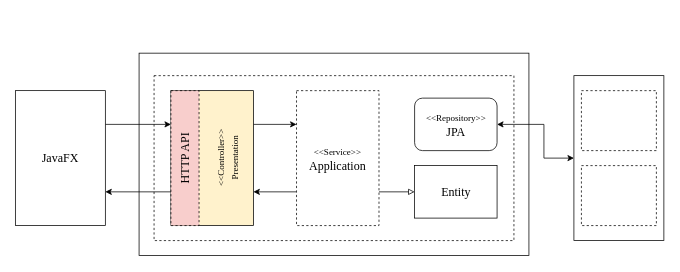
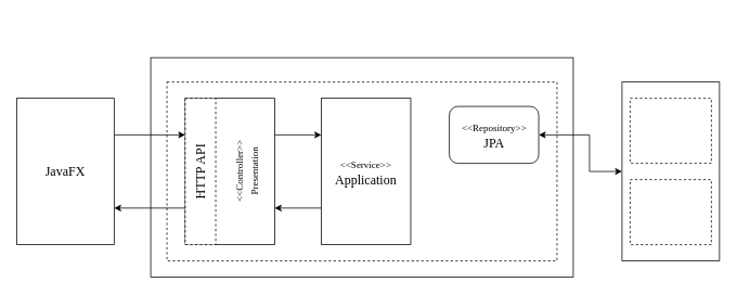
  <mxCell id="0" />
  <mxCell id="1" parent="0" />
  <mxCell id="2" value="" style="rounded=0;whiteSpace=wrap;html=1;" parent="1" vertex="1"><mxGeometry x="185" y="70" width="520" height="270" as="geometry" /></mxCell>
  <mxCell id="3" value="" style="rounded=0;whiteSpace=wrap;html=1;dashed=1;fontFamily=Noto Sans KR;fontSource=https%3A%2F%2Ffonts.googleapis.com%2Fcss%3Ffamily%3DNoto%2BSans%2BKR;fontSize=14;" parent="1" vertex="1"><mxGeometry x="205" y="100" width="480" height="220" as="geometry" /></mxCell>
  <mxCell id="4" value="" style="rounded=0;whiteSpace=wrap;html=1;" parent="1" vertex="1"><mxGeometry x="765" y="100" width="120" height="220" as="geometry" /></mxCell>
  <mxCell id="5" value="" style="rounded=0;whiteSpace=wrap;html=1;dashed=1;" parent="1" vertex="1"><mxGeometry x="775" y="120" width="100" height="80" as="geometry" /></mxCell>
  <mxCell id="6" value="" style="shape=image;verticalLabelPosition=bottom;labelBackgroundColor=#ffffff;verticalAlign=top;aspect=fixed;imageAspect=0;image=https://spring.io/images/spring-logo-9146a4d3298760c2e7e49595184e1975.svg;" parent="1" vertex="1"><mxGeometry x="195" y="20" width="155.84" height="40" as="geometry" /></mxCell>
  <mxCell id="7" value="" style="shape=image;verticalLabelPosition=bottom;labelBackgroundColor=#ffffff;verticalAlign=top;aspect=fixed;imageAspect=0;image=https://www.h2database.com/html/images/h2-logo-2.png;" parent="1" vertex="1"><mxGeometry x="788.47" y="140" width="73.06" height="40" as="geometry" /></mxCell>
  <mxCell id="8" style="edgeStyle=orthogonalEdgeStyle;rounded=0;orthogonalLoop=1;jettySize=auto;html=1;exitX=1;exitY=0.5;exitDx=0;exitDy=0;fontFamily=Noto Sans KR;fontSource=https%3A%2F%2Ffonts.googleapis.com%2Fcss%3Ffamily%3DNoto%2BSans%2BKR;fontSize=18;startArrow=classic;startFill=1;entryX=0;entryY=0.5;entryDx=0;entryDy=0;" parent="1" source="20" target="4" edge="1"><mxGeometry relative="1" as="geometry"><mxPoint x="635" y="160" as="sourcePoint" /><mxPoint x="675" y="120" as="targetPoint" /><Array as="points"><mxPoint x="725" y="165" /><mxPoint x="725" y="210" /></Array></mxGeometry></mxCell>
  <mxCell id="9" value="" style="rounded=0;whiteSpace=wrap;html=1;dashed=1;" parent="1" vertex="1"><mxGeometry x="775" y="220" width="100" height="80" as="geometry" /></mxCell>
  <mxCell id="10" value="" style="shape=image;verticalLabelPosition=bottom;labelBackgroundColor=#ffffff;verticalAlign=top;aspect=fixed;imageAspect=0;image=https://www.postgresql.org/media/img/about/press/elephant.png;" parent="1" vertex="1"><mxGeometry x="795.93" y="230" width="58.15" height="60" as="geometry" /></mxCell>
  <mxCell id="11" style="edgeStyle=orthogonalEdgeStyle;rounded=0;orthogonalLoop=1;jettySize=auto;html=1;exitX=0;exitY=0.75;exitDx=0;exitDy=0;entryX=1;entryY=0.75;entryDx=0;entryDy=0;fontFamily=Noto Sans KR;fontSource=https%3A%2F%2Ffonts.googleapis.com%2Fcss%3Ffamily%3DNoto%2BSans%2BKR;fontSize=14;startArrow=none;startFill=0;" parent="1" source="13" target="16" edge="1"><mxGeometry relative="1" as="geometry" /></mxCell>
- <mxCell id="12" style="edgeStyle=orthogonalEdgeStyle;rounded=0;orthogonalLoop=1;jettySize=auto;html=1;exitX=1;exitY=0.75;exitDx=0;exitDy=0;entryX=0;entryY=0.5;entryDx=0;entryDy=0;fontFamily=Noto Sans KR;fontSource=https%3A%2F%2Ffonts.googleapis.com%2Fcss%3Ffamily%3DNoto%2BSans%2BKR;fontSize=14;startArrow=none;startFill=0;endArrow=block;endFill=0;" parent="1" source="13" target="17" edge="1"><mxGeometry relative="1" as="geometry" /></mxCell>
- <mxCell id="13" value="&lt;font data-font-src=&quot;https://fonts.googleapis.com/css?family=Noto+Sans+KR&quot;&gt;&lt;font style=&quot;font-size: 12px&quot;&gt;&amp;lt;&amp;lt;Service&amp;gt;&amp;gt;&lt;/font&gt;&lt;br&gt;Application&lt;br style=&quot;font-size: 16px&quot;&gt;&lt;/font&gt;" style="rounded=0;whiteSpace=wrap;html=1;fontFamily=Noto Sans KR;fontSource=https%3A%2F%2Ffonts.googleapis.com%2Fcss%3Ffamily%3DNoto%2BSans%2BKR;fontSize=16;verticalAlign=middle;horizontal=1;dashed=1;" parent="1" vertex="1"><mxGeometry x="395" y="120" width="110" height="180" as="geometry" /></mxCell>
+ <mxCell id="13" value="&lt;font data-font-src=&quot;https://fonts.googleapis.com/css?family=Noto+Sans+KR&quot;&gt;&lt;font style=&quot;font-size: 12px&quot;&gt;&amp;lt;&amp;lt;Service&amp;gt;&amp;gt;&lt;/font&gt;&lt;br&gt;Application&lt;br style=&quot;font-size: 16px&quot;&gt;&lt;/font&gt;" style="rounded=0;whiteSpace=wrap;html=1;fontFamily=Noto Sans KR;fontSource=https%3A%2F%2Ffonts.googleapis.com%2Fcss%3Ffamily%3DNoto%2BSans%2BKR;fontSize=16;verticalAlign=middle;horizontal=1;" parent="1" vertex="1"><mxGeometry x="395" y="120" width="110" height="180" as="geometry" /></mxCell>
  <mxCell id="14" style="edgeStyle=orthogonalEdgeStyle;rounded=0;orthogonalLoop=1;jettySize=auto;html=1;exitX=1;exitY=0.25;exitDx=0;exitDy=0;entryX=0;entryY=0.25;entryDx=0;entryDy=0;fontFamily=Noto Sans KR;fontSource=https%3A%2F%2Ffonts.googleapis.com%2Fcss%3Ffamily%3DNoto%2BSans%2BKR;fontSize=14;startArrow=none;startFill=0;" parent="1" source="16" target="13" edge="1"><mxGeometry relative="1" as="geometry" /></mxCell>
  <mxCell id="15" style="edgeStyle=orthogonalEdgeStyle;rounded=0;orthogonalLoop=1;jettySize=auto;html=1;exitX=0;exitY=0.75;exitDx=0;exitDy=0;entryX=1;entryY=0.75;entryDx=0;entryDy=0;fontFamily=Noto Sans KR;fontSource=https%3A%2F%2Ffonts.googleapis.com%2Fcss%3Ffamily%3DNoto%2BSans%2BKR;fontSize=14;startArrow=none;startFill=0;endArrow=classic;endFill=1;" parent="1" source="16" target="19" edge="1"><mxGeometry relative="1" as="geometry" /></mxCell>
- <mxCell id="16" value="&lt;font data-font-src=&quot;https://fonts.googleapis.com/css?family=Noto+Sans+KR&quot; style=&quot;font-size: 12px&quot;&gt;&lt;br&gt;&lt;br&gt;&amp;lt;&amp;lt;Controller&amp;gt;&amp;gt;&lt;br&gt;Presentation&lt;br style=&quot;font-size: 16px&quot;&gt;&lt;/font&gt;" style="rounded=0;whiteSpace=wrap;html=1;fontFamily=Noto Sans KR;fontSource=https%3A%2F%2Ffonts.googleapis.com%2Fcss%3Ffamily%3DNoto%2BSans%2BKR;fontSize=16;verticalAlign=middle;horizontal=0;fillColor=#fff2cc;" parent="1" vertex="1"><mxGeometry x="227.5" y="120" width="110" height="180" as="geometry" /></mxCell>
- <mxCell id="17" value="&lt;font data-font-src=&quot;https://fonts.googleapis.com/css?family=Noto+Sans+KR&quot; style=&quot;font-size: 16px&quot;&gt;Entity&lt;br style=&quot;font-size: 16px&quot;&gt;&lt;/font&gt;" style="rounded=0;whiteSpace=wrap;html=1;fontFamily=Noto Sans KR;fontSource=https%3A%2F%2Ffonts.googleapis.com%2Fcss%3Ffamily%3DNoto%2BSans%2BKR;fontSize=16;verticalAlign=middle;horizontal=1;" parent="1" vertex="1"><mxGeometry x="552.5" y="220" width="110" height="70" as="geometry" /></mxCell>
+ <mxCell id="16" value="&lt;font data-font-src=&quot;https://fonts.googleapis.com/css?family=Noto+Sans+KR&quot; style=&quot;font-size: 12px&quot;&gt;&lt;br&gt;&lt;br&gt;&amp;lt;&amp;lt;Controller&amp;gt;&amp;gt;&lt;br&gt;Presentation&lt;br style=&quot;font-size: 16px&quot;&gt;&lt;/font&gt;" style="rounded=0;whiteSpace=wrap;html=1;fontFamily=Noto Sans KR;fontSource=https%3A%2F%2Ffonts.googleapis.com%2Fcss%3Ffamily%3DNoto%2BSans%2BKR;fontSize=16;verticalAlign=middle;horizontal=0;" parent="1" vertex="1"><mxGeometry x="227.5" y="120" width="110" height="180" as="geometry" /></mxCell>
  <mxCell id="18" style="edgeStyle=orthogonalEdgeStyle;rounded=0;orthogonalLoop=1;jettySize=auto;html=1;exitX=1;exitY=0.25;exitDx=0;exitDy=0;entryX=0;entryY=0.25;entryDx=0;entryDy=0;fontFamily=Noto Sans KR;fontSource=https%3A%2F%2Ffonts.googleapis.com%2Fcss%3Ffamily%3DNoto%2BSans%2BKR;fontSize=14;startArrow=none;startFill=0;endArrow=classic;endFill=1;" parent="1" source="19" target="16" edge="1"><mxGeometry relative="1" as="geometry" /></mxCell>
  <mxCell id="19" value="&lt;font data-font-src=&quot;https://fonts.googleapis.com/css?family=Noto+Sans+KR&quot; style=&quot;font-size: 16px&quot;&gt;JavaFX&lt;br style=&quot;font-size: 16px&quot;&gt;&lt;/font&gt;" style="rounded=0;whiteSpace=wrap;html=1;fontFamily=Noto Sans KR;fontSource=https%3A%2F%2Ffonts.googleapis.com%2Fcss%3Ffamily%3DNoto%2BSans%2BKR;fontSize=16;verticalAlign=middle;horizontal=1;" parent="1" vertex="1"><mxGeometry x="20" y="120" width="120" height="180" as="geometry" /></mxCell>
  <mxCell id="20" value="&lt;font data-font-src=&quot;https://fonts.googleapis.com/css?family=Noto+Sans+KR&quot;&gt;&lt;font style=&quot;font-size: 12px&quot;&gt;&amp;lt;&amp;lt;Repository&amp;gt;&amp;gt;&lt;/font&gt;&lt;br&gt;JPA&lt;br style=&quot;font-size: 16px&quot;&gt;&lt;/font&gt;" style="whiteSpace=wrap;html=1;fontFamily=Noto Sans KR;fontSource=https%3A%2F%2Ffonts.googleapis.com%2Fcss%3Ffamily%3DNoto%2BSans%2BKR;fontSize=16;verticalAlign=middle;horizontal=1;rounded=1;" parent="1" vertex="1"><mxGeometry x="552.5" y="130" width="110" height="70" as="geometry" /></mxCell>
- <mxCell id="21" value="&lt;font data-font-src=&quot;https://fonts.googleapis.com/css?family=Noto+Sans+KR&quot; style=&quot;font-size: 16px&quot;&gt;HTTP API&lt;br style=&quot;font-size: 16px&quot;&gt;&lt;/font&gt;" style="rounded=0;whiteSpace=wrap;html=1;fontFamily=Noto Sans KR;fontSource=https%3A%2F%2Ffonts.googleapis.com%2Fcss%3Ffamily%3DNoto%2BSans%2BKR;fontSize=16;verticalAlign=middle;horizontal=0;dashed=1;fillColor=#f8cecc;" parent="1" vertex="1"><mxGeometry x="227.5" y="120" width="37.5" height="180" as="geometry" /></mxCell>
+ <mxCell id="21" value="&lt;font data-font-src=&quot;https://fonts.googleapis.com/css?family=Noto+Sans+KR&quot; style=&quot;font-size: 16px&quot;&gt;HTTP API&lt;br style=&quot;font-size: 16px&quot;&gt;&lt;/font&gt;" style="rounded=0;whiteSpace=wrap;html=1;fontFamily=Noto Sans KR;fontSource=https%3A%2F%2Ffonts.googleapis.com%2Fcss%3Ffamily%3DNoto%2BSans%2BKR;fontSize=16;verticalAlign=middle;horizontal=0;dashed=1;" parent="1" vertex="1"><mxGeometry x="227.5" y="120" width="37.5" height="180" as="geometry" /></mxCell>
